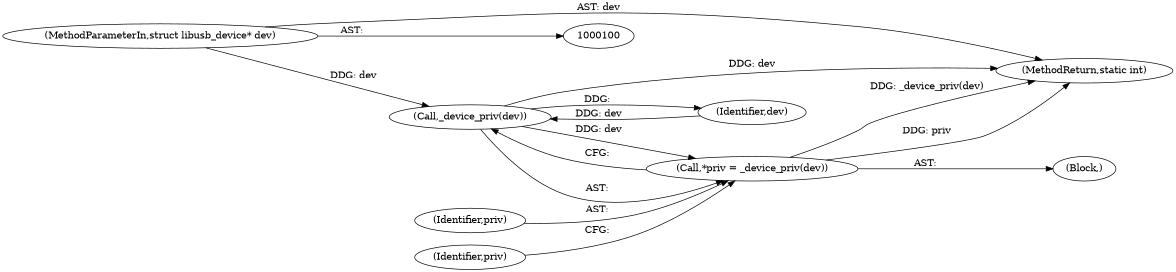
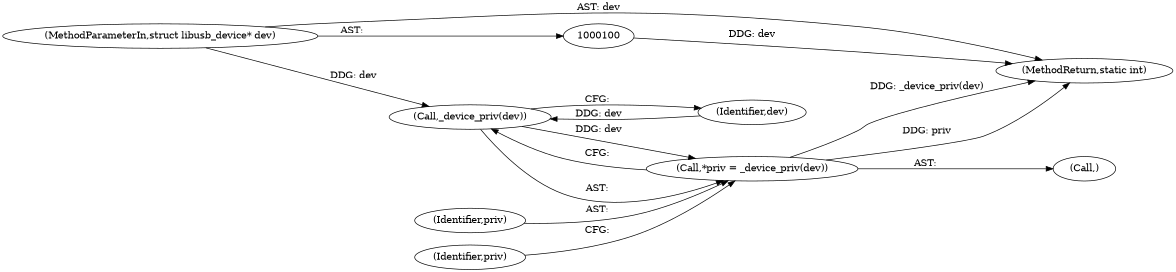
  digraph {
    rankdir=LR
    n1 [label="(MethodParameterIn,struct libusb_device* dev)"]
    n2 [label="(Call,_device_priv(dev))"]
    n3 [label="(MethodReturn,static int)"]
    1000100
    n5 [label="(Call,*priv = _device_priv(dev))"]
    n6 [label="(Identifier,dev)"]
-   n7 [label="(Block,)"]
+   n7 [label="(Call,)"]
    n8 [label="(Identifier,priv)"]
    n9 [label="(Identifier,priv)"]
    n1 -> n2 [label="DDG: dev"]
    n1 -> n3 [label="AST: dev"]
    n1 -> 1000100 [label="AST: "]
-   n2 -> n3 [label="DDG: dev"]
+   1000100 -> n3 [label="DDG: dev"]
    n2 -> n5 [label="AST: "]
    n2 -> n5 [label="DDG: dev"]
-   n2 -> n6 [label="DDG: "]
+   n2 -> n6 [label="CFG: "]
    n5 -> n2 [label="CFG: "]
    n5 -> n3 [label="DDG: _device_priv(dev)"]
    n5 -> n3 [label="DDG: priv"]
    n5 -> n7 [label="AST: "]
    n6 -> n2 [label="DDG: dev"]
    n8 -> n5 [label="AST: "]
    n9 -> n5 [label="CFG: "]
  }
